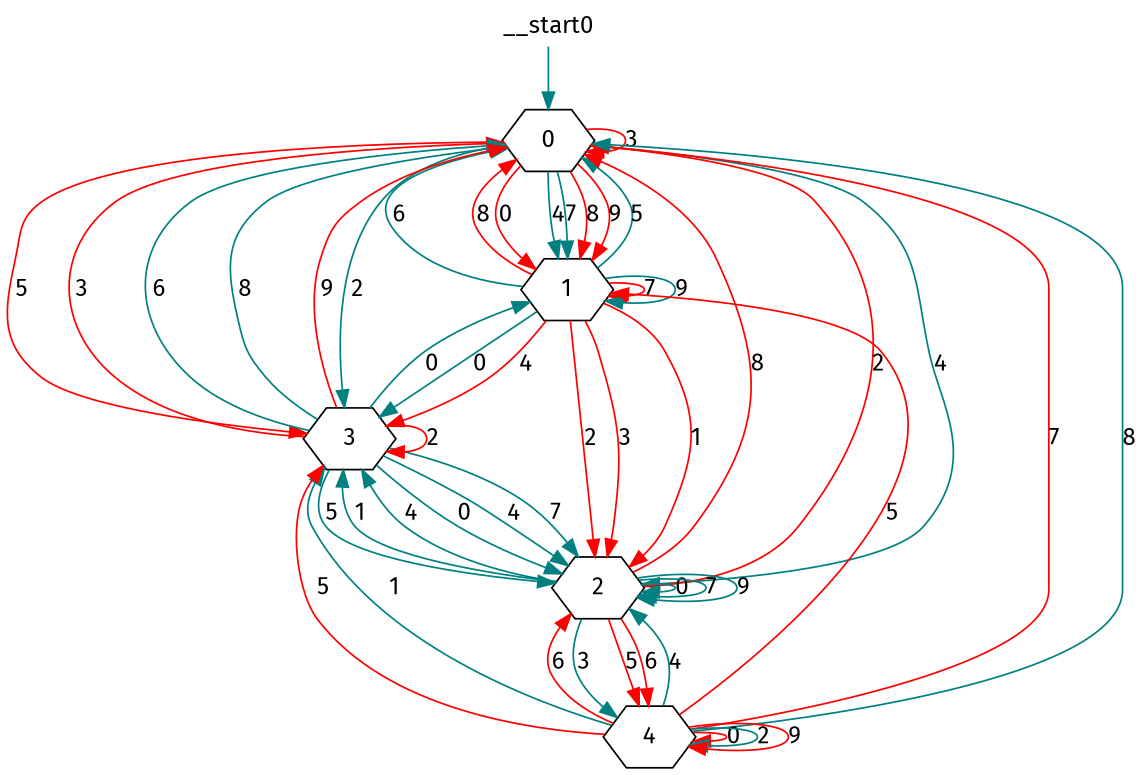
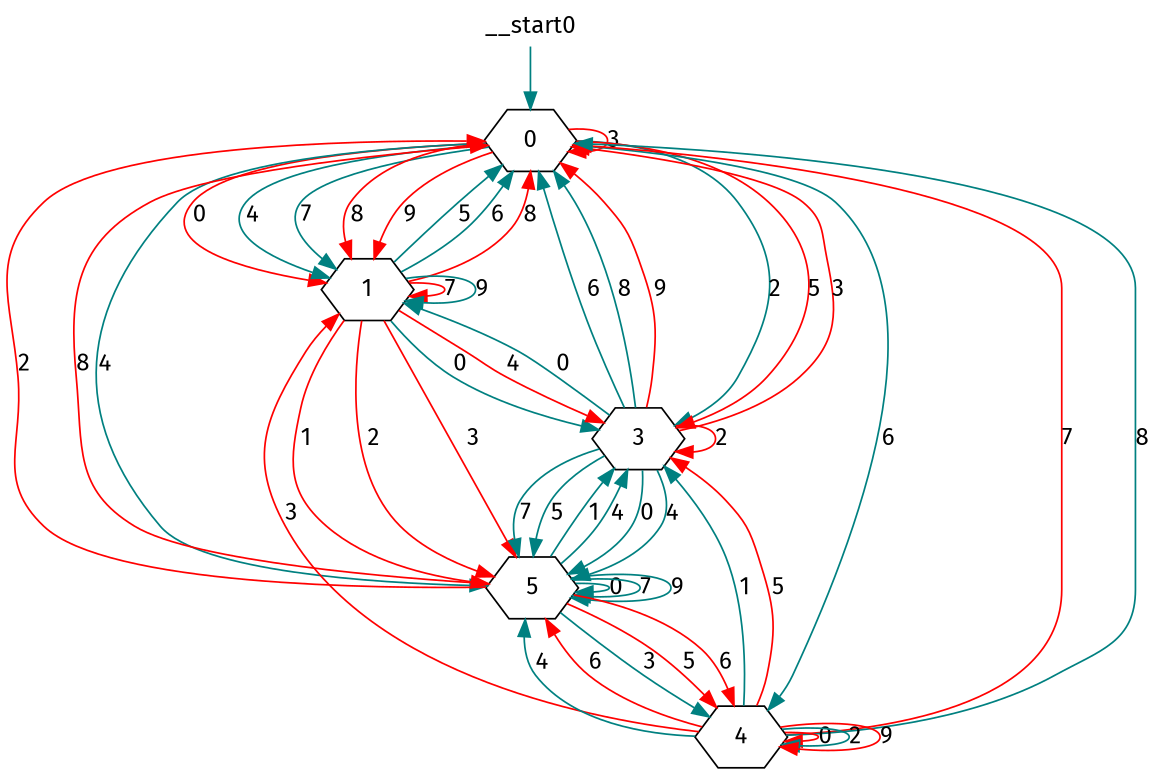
  digraph {
    fontname="Fira Sans"
    node [fontname="Fira Sans" shape=hexagon]
    edge [color=teal fontname="Fira Sans"]
    n1 [label=0]
    n2 [label=1]
-   n3 [label=2]
+   n3 [label=5]
    n4 [label=3]
    n5 [label=4]
    __start0 [height=0 shape=none width=0]
    n1 -> n1 [color=red label=3]
    n1 -> n2 [color=red label=0]
    n1 -> n2 [label=4]
    n1 -> n2 [label=7]
    n1 -> n2 [color=red label=8]
    n1 -> n2 [color=red label=9]
    n1 -> n3 [label=4]
    n1 -> n4 [label=2]
    n1 -> n4 [color=red label=5]
+   n1 -> n5 [label=6]
    n2 -> n1 [label=5]
    n2 -> n1 [label=6]
    n2 -> n1 [color=red label=8]
    n2 -> n2 [color=red label=7]
    n2 -> n2 [label=9]
    n2 -> n3 [color=red label=1]
    n2 -> n3 [color=red label=2]
    n2 -> n3 [color=red label=3]
    n2 -> n4 [label=0]
    n2 -> n4 [color=red label=4]
    n3 -> n1 [color=red label=2]
    n3 -> n1 [color=red label=8]
    n3 -> n3 [label=0]
    n3 -> n3 [label=7]
    n3 -> n3 [label=9]
    n3 -> n4 [label=1]
    n3 -> n4 [label=4]
    n3 -> n5 [label=3]
    n3 -> n5 [color=red label=5]
    n3 -> n5 [color=red label=6]
    n4 -> n1 [color=red label=3]
    n4 -> n1 [label=6]
    n4 -> n1 [label=8]
    n4 -> n1 [color=red label=9]
    n4 -> n2 [label=0]
    n4 -> n3 [label=0]
    n4 -> n3 [label=4]
    n4 -> n3 [label=5]
    n4 -> n3 [label=7]
    n4 -> n4 [color=red label=2]
    n5 -> n1 [color=red label=7]
    n5 -> n1 [label=8]
-   n5 -> n2 [color=red label=5]
+   n5 -> n2 [color=red label=3]
    n5 -> n3 [label=4]
    n5 -> n3 [color=red label=6]
    n5 -> n4 [label=1]
    n5 -> n4 [color=red label=5]
    n5 -> n5 [color=red label=0]
    n5 -> n5 [label=2]
    n5 -> n5 [color=red label=9]
    __start0 -> n1
  }
